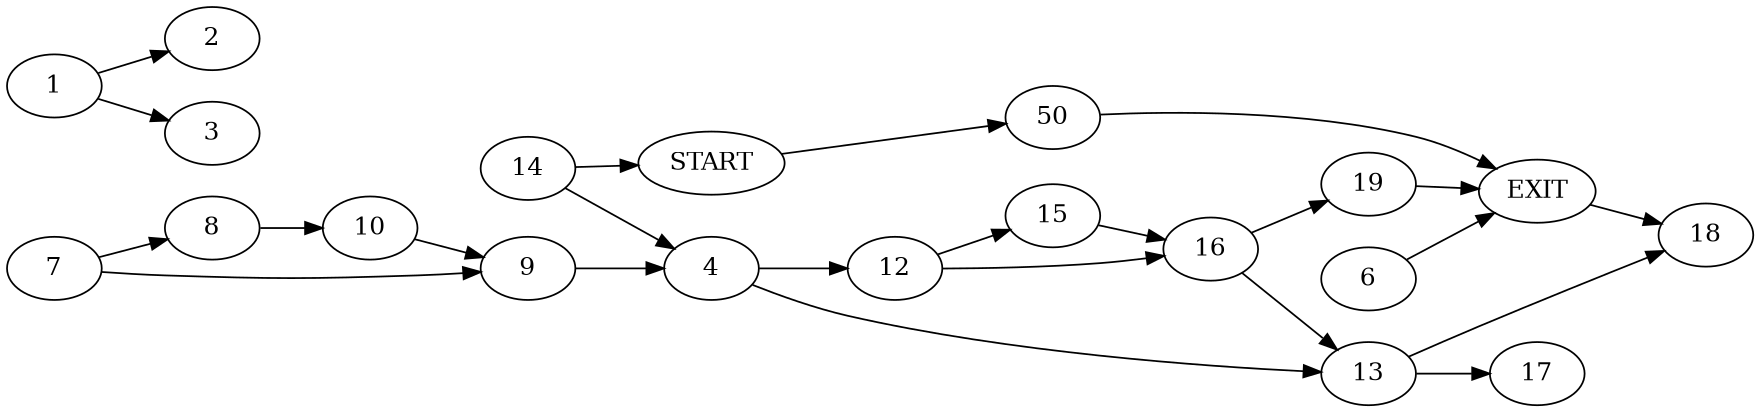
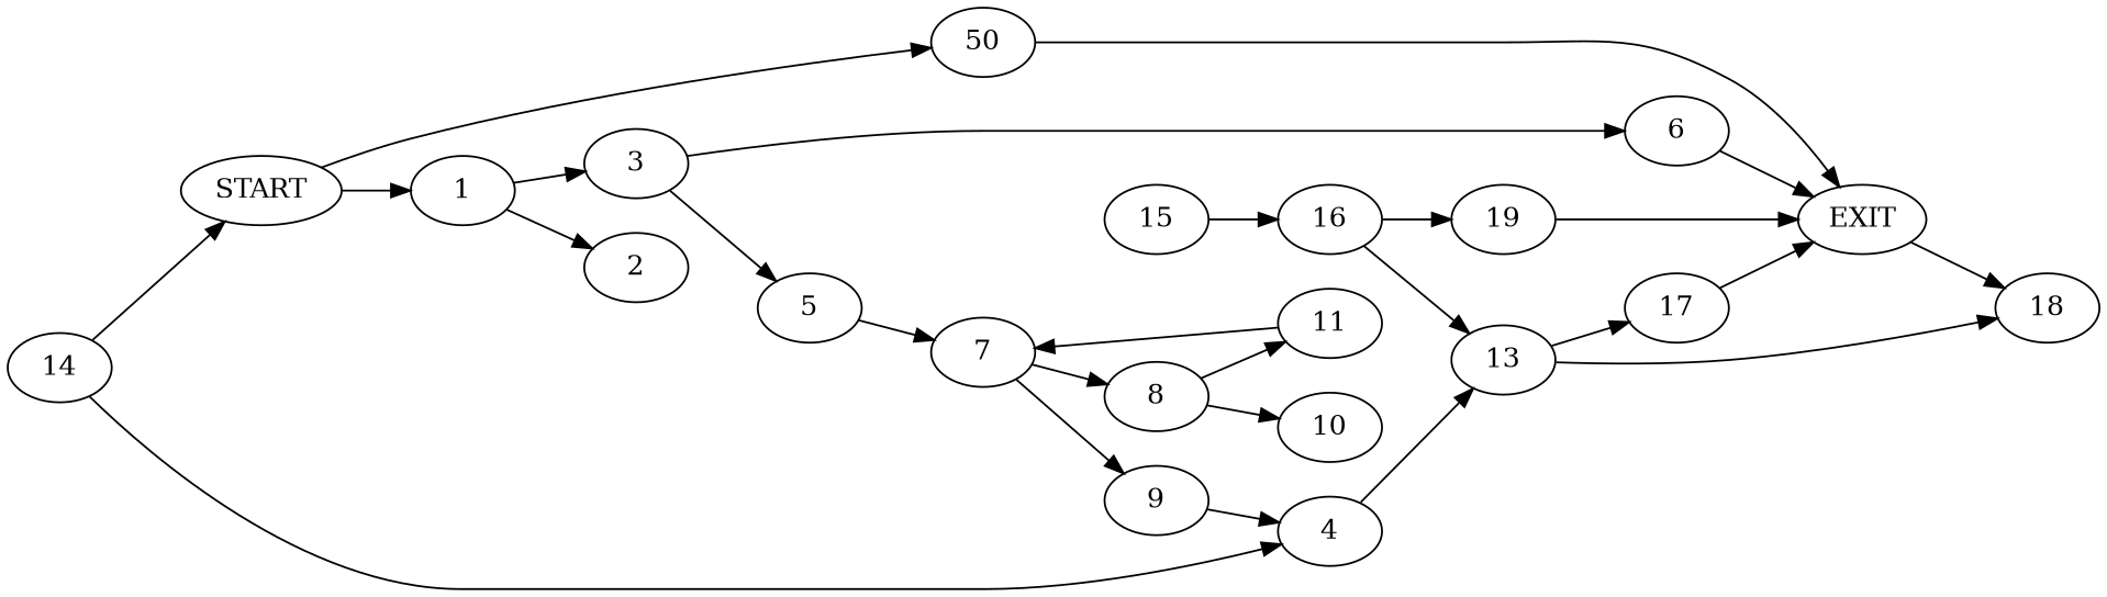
  digraph {
    rankdir=LR
    n1 [label=START]
    1
    n3 [label=50]
    2
    3
    14
    4
    n8 [label=EXIT]
    18
+   5
    6
-   12
    13
    7
    15
    16
    17
    8
    9
    10
+   11
    19
+   n1 -> 1
    n1 -> n3
    1 -> 2
    1 -> 3
    n3 -> n8
+   3 -> 5
+   3 -> 6
    14 -> n1
    14 -> 4
-   4 -> 12
    4 -> 13
    n8 -> 18
+   5 -> 7
    6 -> n8
-   12 -> 15
-   12 -> 16
    13 -> 18
    13 -> 17
    7 -> 8
    7 -> 9
    15 -> 16
    16 -> 13
    16 -> 19
+   17 -> n8
    8 -> 10
+   8 -> 11
    9 -> 4
-   10 -> 9
+   11 -> 7
    19 -> n8
  }
